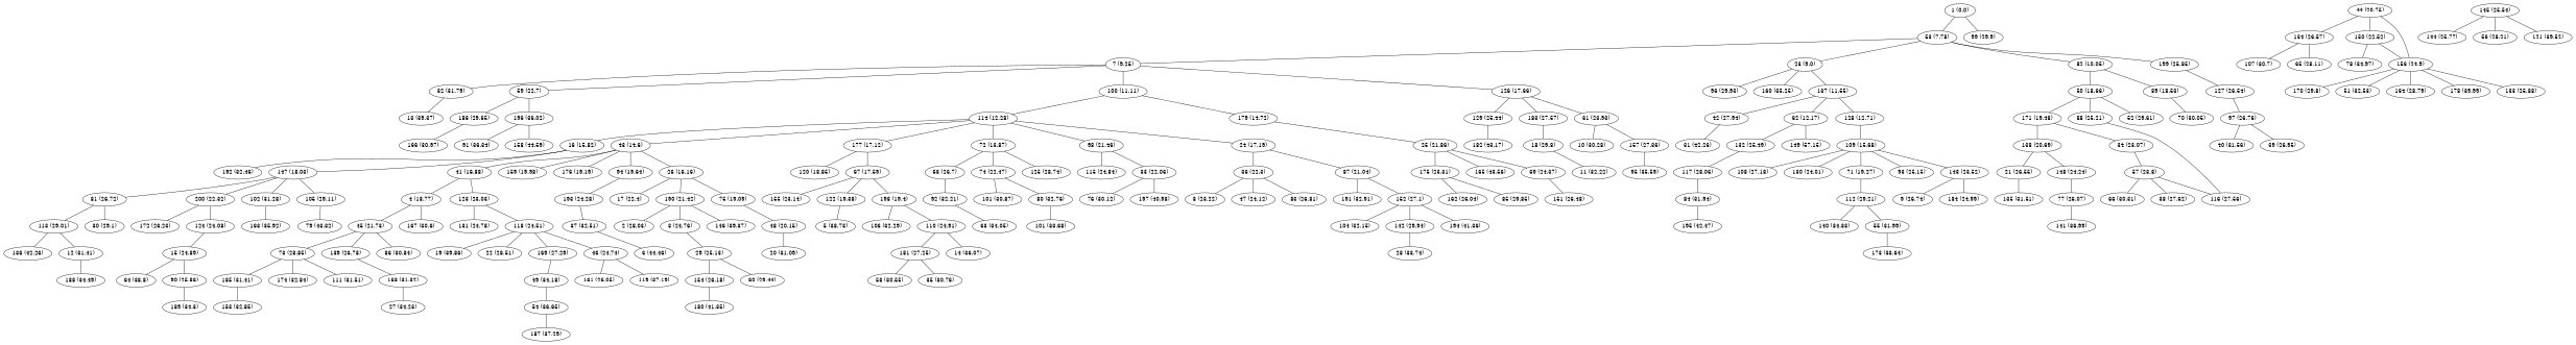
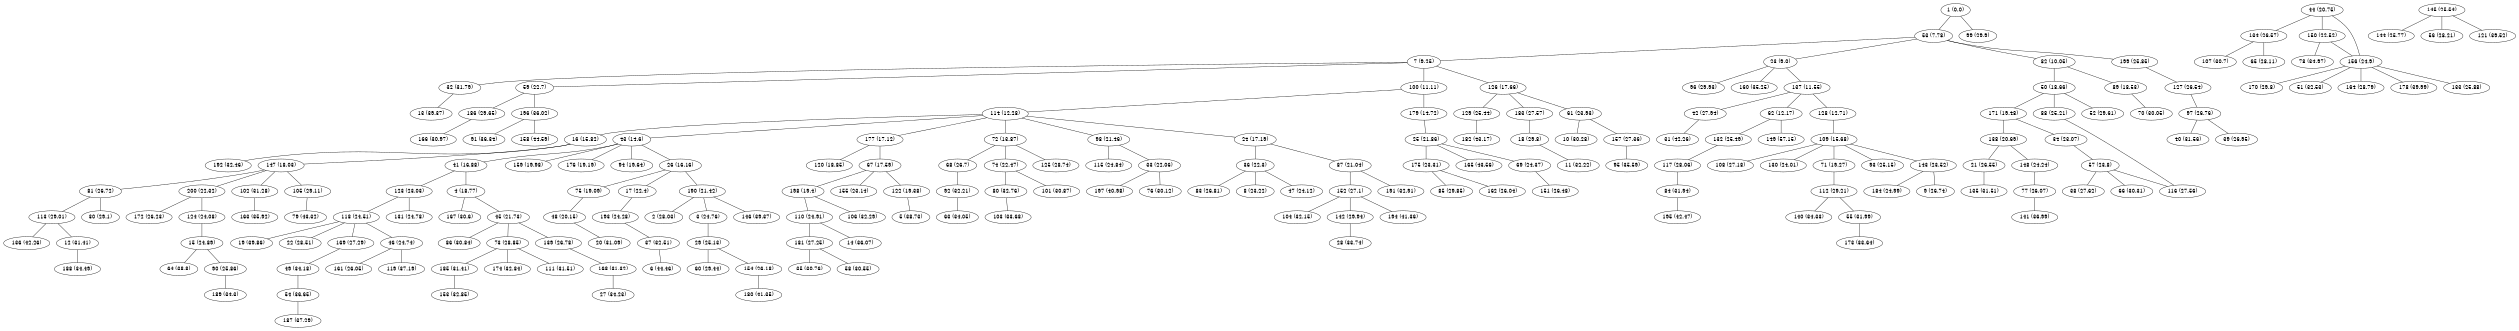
  graph {
    n1 [label="190 (21.42)"]
    n2 [label="2 (28.03)"]
    n3 [label="3 (24.76)"]
    n4 [label="146 (39.37)"]
    n5 [label="29 (25.13)"]
    n6 [label="122 (19.38)"]
    n7 [label="5 (38.73)"]
    n8 [label="43 (14.6)"]
    n9 [label="26 (16.16)"]
    n10 [label="41 (16.88)"]
    n11 [label="159 (19.98)"]
    n12 [label="176 (19.19)"]
    n13 [label="94 (19.64)"]
    n14 [label="75 (19.09)"]
    n15 [label="17 (22.4)"]
    n16 [label="4 (18.77)"]
    n17 [label="123 (23.03)"]
    n18 [label="48 (20.15)"]
    n19 [label="193 (24.28)"]
    n20 [label="50 (18.66)"]
    n21 [label="52 (29.61)"]
    n22 [label="171 (19.48)"]
    n23 [label="88 (25.21)"]
    n24 [label="138 (20.69)"]
    n25 [label="34 (23.07)"]
    n26 [label="116 (27.56)"]
    n27 [label="1 (0.0)"]
    n28 [label="53 (7.78)"]
    n29 [label="99 (29.9)"]
    n30 [label="23 (9.0)"]
    n31 [label="7 (9.25)"]
    n32 [label="82 (10.05)"]
    n33 [label="199 (25.85)"]
    n34 [label="137 (11.55)"]
    n35 [label="96 (29.93)"]
    n36 [label="160 (35.25)"]
    n37 [label="126 (17.66)"]
    n38 [label="100 (11.11)"]
    n39 [label="32 (31.79)"]
    n40 [label="59 (22.7)"]
    n41 [label="89 (18.53)"]
    n42 [label="127 (26.54)"]
    n43 [label="49 (34.18)"]
    n44 [label="54 (36.65)"]
    n45 [label="187 (37.29)"]
    n46 [label="177 (17.12)"]
    n47 [label="67 (17.59)"]
    n48 [label="120 (18.85)"]
    n49 [label="198 (19.4)"]
    n50 [label="155 (23.14)"]
    n51 [label="110 (24.91)"]
    n52 [label="106 (32.29)"]
    n53 [label="157 (27.36)"]
    n54 [label="95 (35.59)"]
    n55 [label="72 (13.87)"]
    n56 [label="125 (28.74)"]
    n57 [label="68 (26.7)"]
    n58 [label="74 (22.47)"]
    n59 [label="92 (32.21)"]
    n60 [label="80 (32.76)"]
    n61 [label="101 (30.87)"]
    n62 [label="128 (12.71)"]
    n63 [label="42 (27.94)"]
    n64 [label="62 (12.17)"]
    n65 [label="109 (15.68)"]
    n66 [label="31 (42.26)"]
    n67 [label="132 (25.49)"]
    n68 [label="149 (57.15)"]
    n69 [label="143 (23.52)"]
    n70 [label="108 (27.18)"]
    n71 [label="130 (24.01)"]
    n72 [label="71 (19.27)"]
    n73 [label="93 (25.15)"]
    n74 [label="77 (26.07)"]
    n75 [label="141 (36.99)"]
    n76 [label="185 (31.41)"]
    n77 [label="153 (32.85)"]
    n78 [label="167 (30.6)"]
    n79 [label="45 (21.73)"]
    n80 [label="73 (28.85)"]
    n81 [label="139 (26.78)"]
    n82 [label="86 (30.84)"]
    n83 [label="148 (24.24)"]
    n84 [label="21 (26.55)"]
    n85 [label="57 (23.8)"]
    n86 [label="154 (26.18)"]
    n87 [label="180 (41.35)"]
    n88 [label="61 (23.93)"]
    n89 [label="129 (25.44)"]
    n90 [label="183 (27.57)"]
    n91 [label="114 (12.28)"]
    n92 [label="179 (14.72)"]
    n93 [label="44 (20.75)"]
    n94 [label="134 (26.57)"]
    n95 [label="150 (22.52)"]
    n96 [label="13 (39.37)"]
    n97 [label="196 (36.02)"]
    n98 [label="186 (29.65)"]
    n99 [label="118 (24.51)"]
    n100 [label="22 (28.51)"]
    n101 [label="169 (27.29)"]
    n102 [label="46 (24.74)"]
    n103 [label="19 (39.86)"]
    n104 [label="161 (26.05)"]
    n105 [label="119 (37.19)"]
    n106 [label="98 (21.46)"]
    n107 [label="33 (22.06)"]
    n108 [label="115 (24.84)"]
    n109 [label="197 (40.98)"]
    n110 [label="76 (30.12)"]
    n111 [label="60 (29.44)"]
    n112 [label="10 (30.28)"]
    n113 [label="182 (43.17)"]
    n114 [label="18 (29.8)"]
    n115 [label="25 (21.86)"]
    n116 [label="69 (24.37)"]
    n117 [label="175 (23.31)"]
    n118 [label="165 (43.56)"]
    n119 [label="151 (26.48)"]
    n120 [label="162 (26.04)"]
    n121 [label="85 (29.85)"]
    n122 [label="20 (31.09)"]
    n123 [label="147 (18.03)"]
    n124 [label="81 (26.72)"]
    n125 [label="200 (22.32)"]
    n126 [label="102 (31.28)"]
    n127 [label="105 (29.11)"]
    n128 [label="113 (29.01)"]
    n129 [label="30 (29.1)"]
    n130 [label="172 (26.23)"]
    n131 [label="124 (24.08)"]
    n132 [label="163 (35.92)"]
    n133 [label="79 (43.32)"]
    n134 [label="136 (42.26)"]
    n135 [label="12 (31.41)"]
    n136 [label="70 (30.05)"]
    n137 [label="97 (26.76)"]
    n138 [label="39 (26.95)"]
    n139 [label="40 (31.56)"]
    n140 [label="24 (17.19)"]
    n141 [label="16 (15.82)"]
    n142 [label="87 (21.04)"]
    n143 [label="36 (22.3)"]
    n144 [label="192 (32.46)"]
    n145 [label="14 (36.07)"]
    n146 [label="181 (27.25)"]
    n147 [label="58 (30.55)"]
    n148 [label="35 (30.76)"]
    n149 [label="117 (28.06)"]
    n150 [label="84 (31.94)"]
    n151 [label="195 (42.47)"]
    n152 [label="107 (30.7)"]
    n153 [label="65 (28.11)"]
    n154 [label="78 (34.97)"]
    n155 [label="156 (24.9)"]
    n156 [label="184 (24.99)"]
    n157 [label="9 (26.74)"]
    n158 [label="112 (29.21)"]
    n159 [label="174 (32.84)"]
    n160 [label="111 (31.51)"]
    n161 [label="15 (24.89)"]
    n162 [label="131 (24.78)"]
    n163 [label="66 (30.31)"]
    n164 [label="38 (27.62)"]
    n165 [label="145 (25.54)"]
    n166 [label="144 (25.77)"]
    n167 [label="56 (28.21)"]
    n168 [label="121 (39.52)"]
    n169 [label="63 (34.05)"]
    n170 [label="152 (27.1)"]
    n171 [label="191 (32.91)"]
    n172 [label="8 (23.22)"]
    n173 [label="47 (24.12)"]
    n174 [label="83 (26.81)"]
    n175 [label="104 (32.15)"]
    n176 [label="142 (29.94)"]
    n177 [label="194 (41.36)"]
    n178 [label="91 (36.34)"]
    n179 [label="158 (44.59)"]
    n180 [label="170 (29.8)"]
    n181 [label="51 (32.53)"]
    n182 [label="164 (28.79)"]
    n183 [label="178 (39.99)"]
    n184 [label="133 (25.88)"]
    n185 [label="168 (31.32)"]
    n186 [label="27 (34.23)"]
    n187 [label="37 (32.51)"]
    n188 [label="6 (44.46)"]
    n189 [label="55 (31.99)"]
    n190 [label="140 (34.33)"]
    n191 [label="173 (33.64)"]
    n192 [label="166 (30.97)"]
    n193 [label="188 (34.49)"]
    n194 [label="90 (25.86)"]
    n195 [label="189 (34.3)"]
-   n196 [label="101 (33.68)"]
+   n196 [label="103 (33.68)"]
    n197 [label="28 (33.74)"]
    n198 [label="135 (31.51)"]
    n199 [label="11 (32.22)"]
    n200 [label="64 (38.8)"]
    n1 -- n2
    n1 -- n3
    n1 -- n4
    n3 -- n5
    n5 -- n86
    n5 -- n111
    n6 -- n7
    n8 -- n9
    n8 -- n10
    n8 -- n11
    n8 -- n12
    n8 -- n13
    n9 -- n1
    n9 -- n14
    n9 -- n15
    n10 -- n16
    n10 -- n17
    n14 -- n18
-   n13 -- n19
+   n15 -- n19
    n16 -- n78
    n16 -- n79
    n17 -- n99
    n17 -- n162
    n18 -- n122
    n19 -- n187
    n20 -- n21
    n20 -- n22
    n20 -- n23
    n22 -- n24
    n22 -- n25
    n23 -- n26
    n24 -- n83
    n24 -- n84
    n25 -- n85
    n27 -- n28
    n27 -- n29
    n28 -- n30
    n28 -- n31
    n28 -- n32
    n28 -- n33
    n30 -- n34
    n30 -- n35
    n30 -- n36
    n31 -- n37
    n31 -- n38
    n31 -- n39
    n31 -- n40
    n32 -- n20
    n32 -- n41
    n33 -- n42
    n34 -- n62
    n34 -- n63
    n34 -- n64
    n37 -- n88
    n37 -- n89
    n37 -- n90
    n38 -- n91
    n38 -- n92
    n39 -- n96
    n40 -- n97
    n40 -- n98
    n41 -- n136
    n42 -- n137
    n43 -- n44
    n44 -- n45
    n46 -- n47
    n46 -- n48
    n47 -- n6
    n47 -- n49
    n47 -- n50
    n49 -- n51
    n49 -- n52
    n51 -- n145
    n51 -- n146
    n53 -- n54
    n55 -- n56
    n55 -- n57
    n55 -- n58
    n57 -- n59
    n58 -- n60
    n58 -- n61
    n59 -- n169
    n60 -- n196
    n62 -- n65
    n63 -- n66
    n64 -- n67
    n64 -- n68
    n65 -- n69
    n65 -- n70
    n65 -- n71
    n65 -- n72
    n65 -- n73
    n67 -- n149
    n69 -- n156
    n69 -- n157
    n72 -- n158
    n74 -- n75
    n76 -- n77
    n79 -- n80
    n79 -- n81
    n79 -- n82
    n80 -- n76
    n80 -- n159
    n80 -- n160
    n81 -- n185
    n83 -- n74
    n84 -- n198
    n85 -- n26
    n85 -- n163
    n85 -- n164
    n86 -- n87
    n88 -- n53
    n88 -- n112
    n89 -- n113
    n90 -- n114
    n91 -- n8
    n91 -- n46
    n91 -- n55
    n91 -- n106
    n91 -- n140
    n91 -- n141
    n92 -- n115
    n93 -- n94
    n93 -- n95
    n94 -- n152
    n94 -- n153
    n95 -- n154
    n95 -- n155
    n97 -- n178
    n97 -- n179
    n98 -- n192
    n99 -- n100
    n99 -- n101
    n99 -- n102
    n99 -- n103
    n101 -- n43
    n102 -- n104
    n102 -- n105
    n106 -- n107
    n106 -- n108
    n107 -- n109
    n107 -- n110
    n114 -- n199
    n115 -- n116
    n115 -- n117
    n115 -- n118
    n116 -- n119
    n117 -- n120
    n117 -- n121
    n123 -- n124
    n123 -- n125
    n123 -- n126
    n123 -- n127
    n124 -- n128
    n124 -- n129
    n125 -- n130
    n125 -- n131
    n126 -- n132
    n127 -- n133
    n128 -- n134
    n128 -- n135
    n131 -- n161
    n135 -- n193
    n137 -- n138
    n137 -- n139
    n140 -- n142
    n140 -- n143
    n141 -- n123
    n141 -- n144
    n142 -- n170
    n142 -- n171
    n143 -- n172
    n143 -- n173
    n143 -- n174
    n146 -- n147
    n146 -- n148
    n149 -- n150
    n150 -- n151
    n155 -- n93
    n155 -- n180
    n155 -- n181
    n155 -- n182
    n155 -- n183
    n155 -- n184
    n158 -- n189
    n158 -- n190
    n161 -- n194
    n161 -- n200
    n165 -- n166
    n165 -- n167
    n165 -- n168
    n170 -- n175
    n170 -- n176
    n170 -- n177
    n176 -- n197
    n185 -- n186
    n187 -- n188
    n189 -- n191
    n194 -- n195
  }
